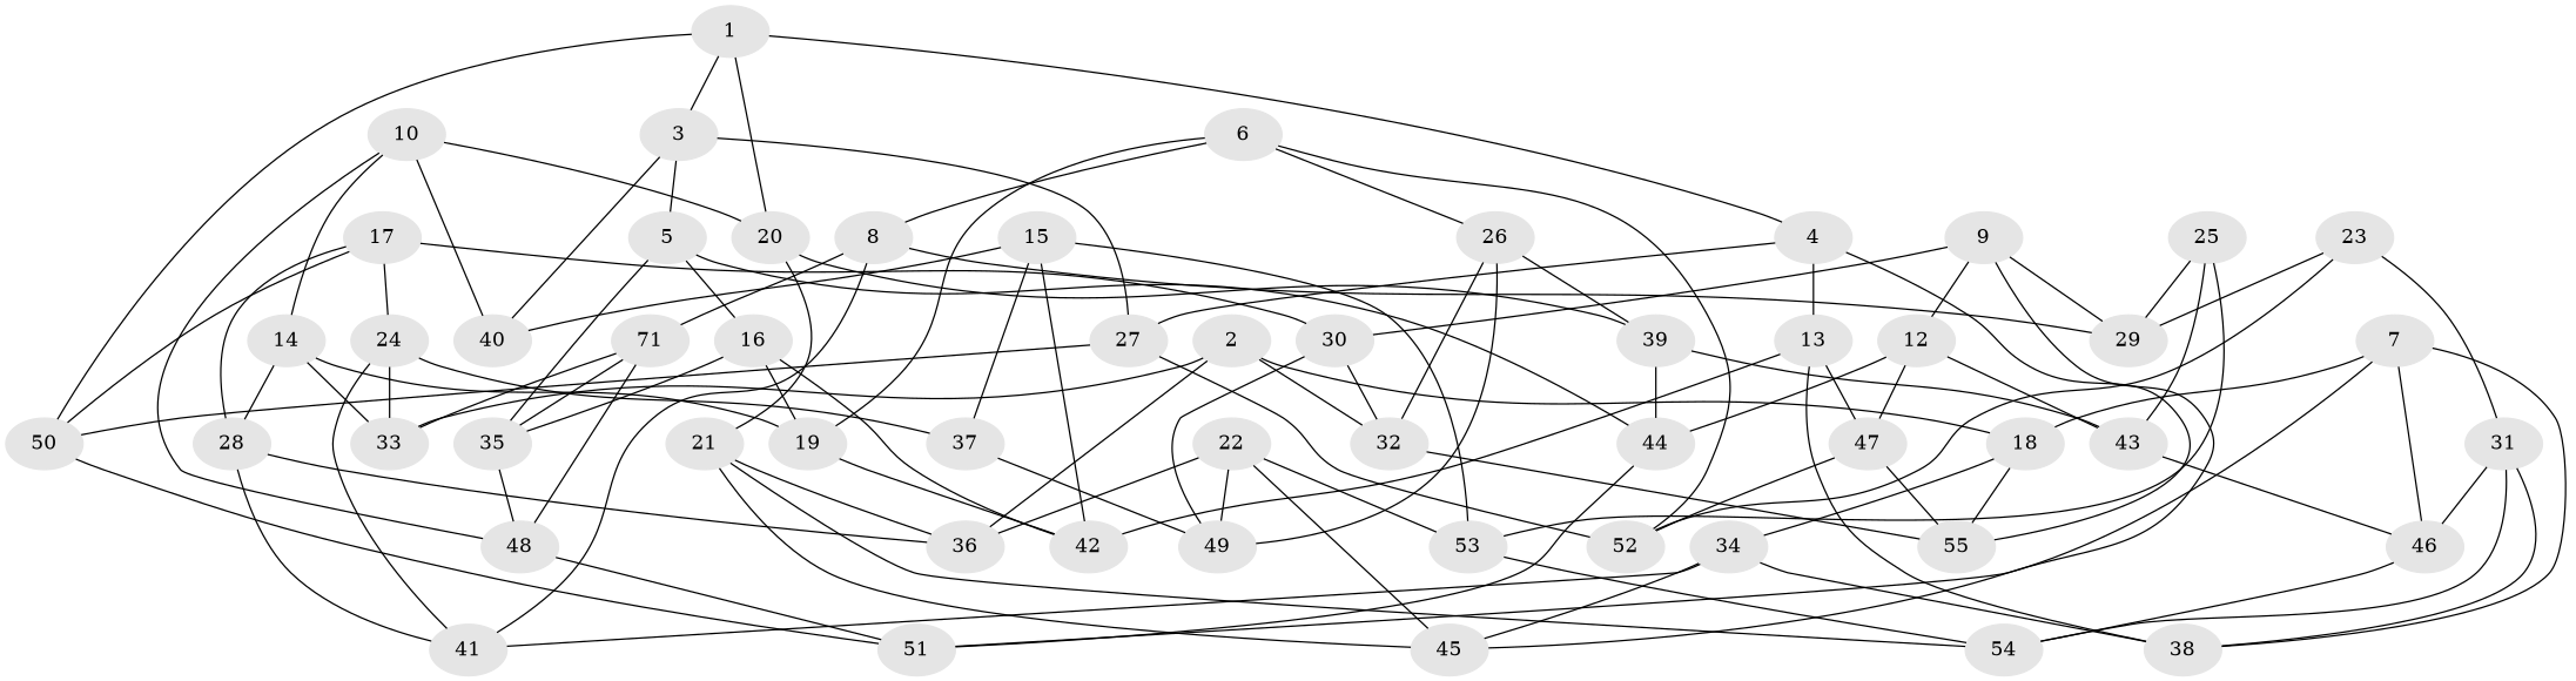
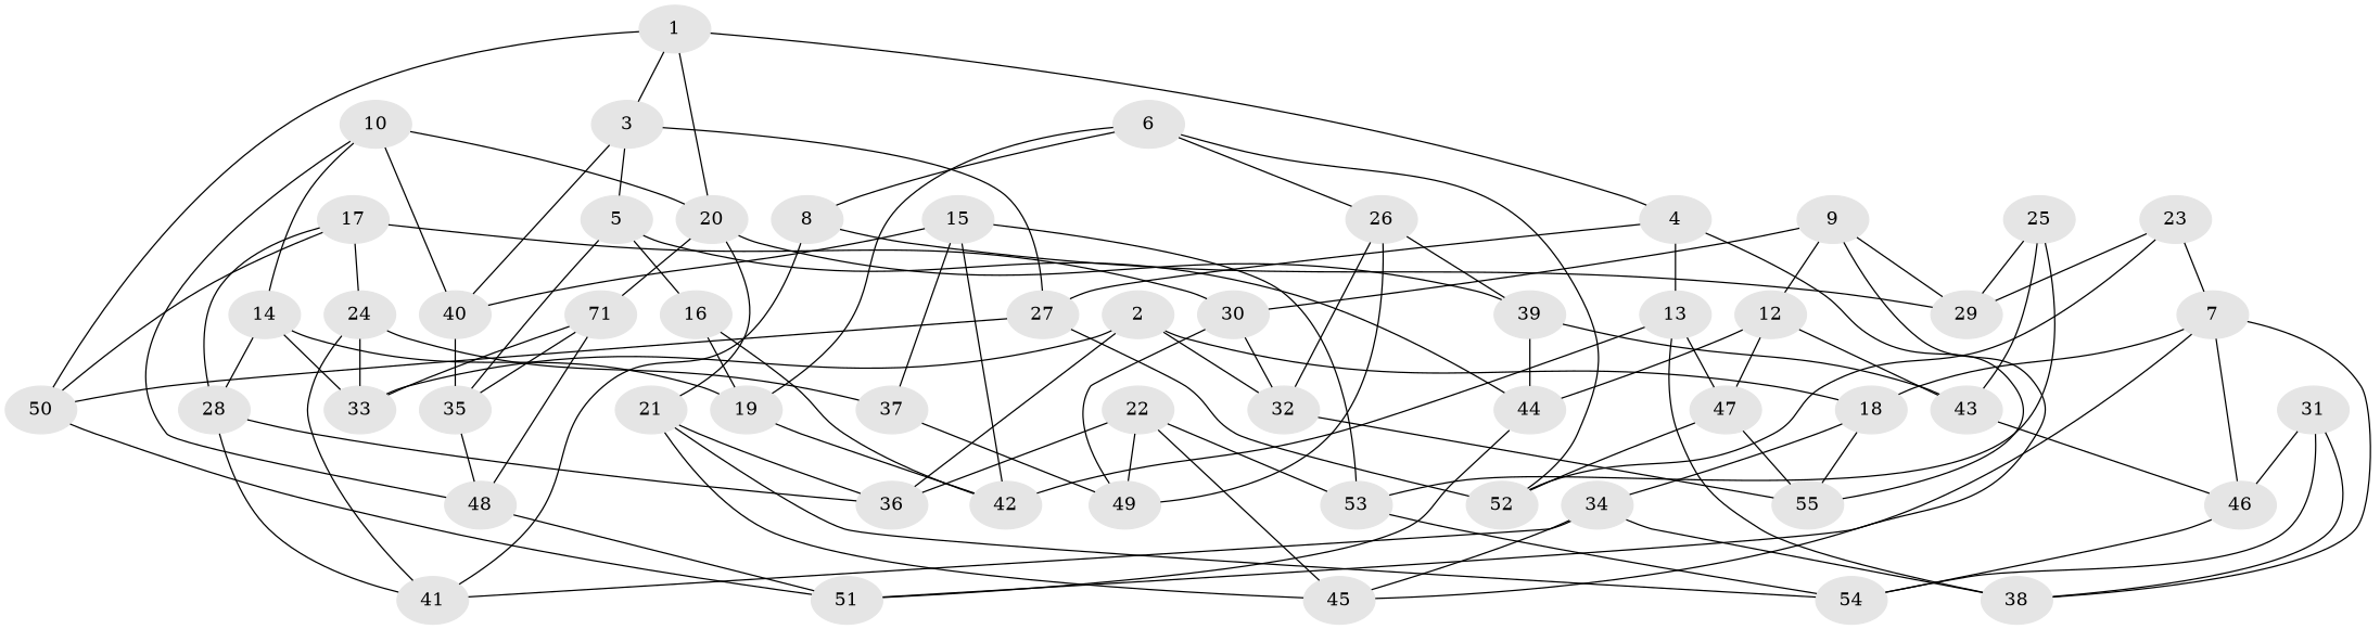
  graph {
    node [color=gray90 style=filled]
    1
    3
    4
    20
    50
    5
    27
    40
    13
    55
    21
    39
    51
    2
    18
    32
    33
    36
    34
    16
    35
    44
    52
    38
    47
    42
    19
    48
    6
    8
    26
    n32 [label=71]
    29
    41
    49
    7
    46
    54
    9
    12
    30
    45
    43
    10
    14
    28
    15
    37
    53
    17
    24
    22
    23
    31
    25
    1 -- 3
    1 -- 4
    1 -- 20
    1 -- 50
    3 -- 5
    3 -- 27
    3 -- 40
    4 -- 27
    4 -- 13
    4 -- 55
    20 -- 21
    20 -- 39
    50 -- 51
    5 -- 16
    5 -- 35
    5 -- 44
    27 -- 50
    27 -- 52
    13 -- 38
    13 -- 47
    13 -- 42
    21 -- 36
    21 -- 54
    21 -- 45
    39 -- 44
    39 -- 43
    2 -- 18
    2 -- 32
    2 -- 33
    2 -- 36
    18 -- 55
    18 -- 34
    32 -- 55
    34 -- 38
    34 -- 41
    34 -- 45
-   16 -- 35
+   40 -- 35
    16 -- 42
    16 -- 19
    35 -- 48
    44 -- 51
    47 -- 55
    47 -- 52
    19 -- 42
    48 -- 51
    6 -- 52
    6 -- 19
    6 -- 8
    6 -- 26
-   8 -- n32
+   20 -- n32
    8 -- 29
    8 -- 41
    26 -- 39
    26 -- 32
    26 -- 49
    n32 -- 33
    n32 -- 35
    n32 -- 48
    7 -- 51
    7 -- 18
    7 -- 38
    7 -- 46
    46 -- 54
    9 -- 29
    9 -- 12
    9 -- 30
    9 -- 45
    12 -- 44
    12 -- 47
    12 -- 43
    30 -- 32
    30 -- 49
    43 -- 46
    10 -- 20
    10 -- 40
    10 -- 48
    10 -- 14
    14 -- 33
    14 -- 19
    14 -- 28
    28 -- 36
    28 -- 41
    15 -- 40
    15 -- 42
    15 -- 37
    15 -- 53
    37 -- 49
    53 -- 54
    17 -- 50
    17 -- 30
    17 -- 28
    17 -- 24
    24 -- 33
    24 -- 41
    24 -- 37
    22 -- 36
    22 -- 49
    22 -- 45
    22 -- 53
    23 -- 52
    23 -- 29
-   23 -- 31
+   23 -- 7
    31 -- 38
    31 -- 46
    31 -- 54
    25 -- 29
    25 -- 43
    25 -- 53
  }
